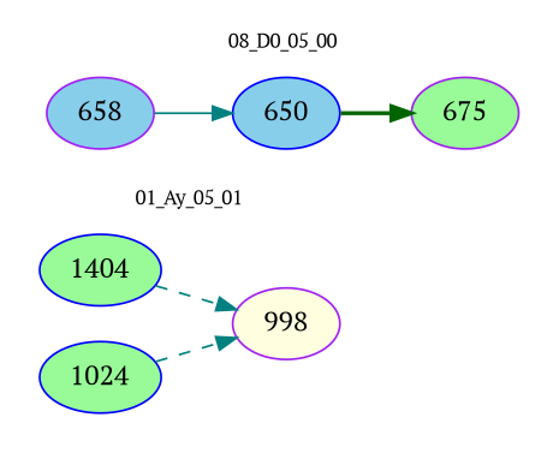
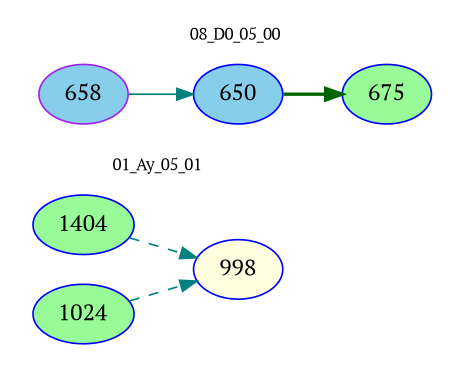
  digraph {
    fontname="PT Serif"
    rankdir=LR
    node [color=blue fillcolor=palegreen fontname="PT Serif" style=filled]
    edge [color=teal fontname="PT Serif" style=dashed]
    n1 [label=1404]
-   n2 [color=purple fillcolor=lightyellow label=998]
+   n2 [fillcolor=lightyellow label=998]
    n3 [label=1024]
    n4 [color=purple fillcolor=skyblue label=658]
    n5 [fillcolor=skyblue label=650]
-   n6 [color=purple label=675]
+   n6 [label=675]
    subgraph cluster_1 {
      color=white
      fontsize=10
      label="01_Ay_05_01"
      n1
      n2
      n3
    }
    subgraph cluster_2 {
      color=white
      fontsize=10
      label="08_D0_05_00"
      n4
      n5
      n6
    }
    n1 -> n2
    n3 -> n2
    n4 -> n5 [style=solid]
    n5 -> n6 [color=darkgreen style=bold]
  }
